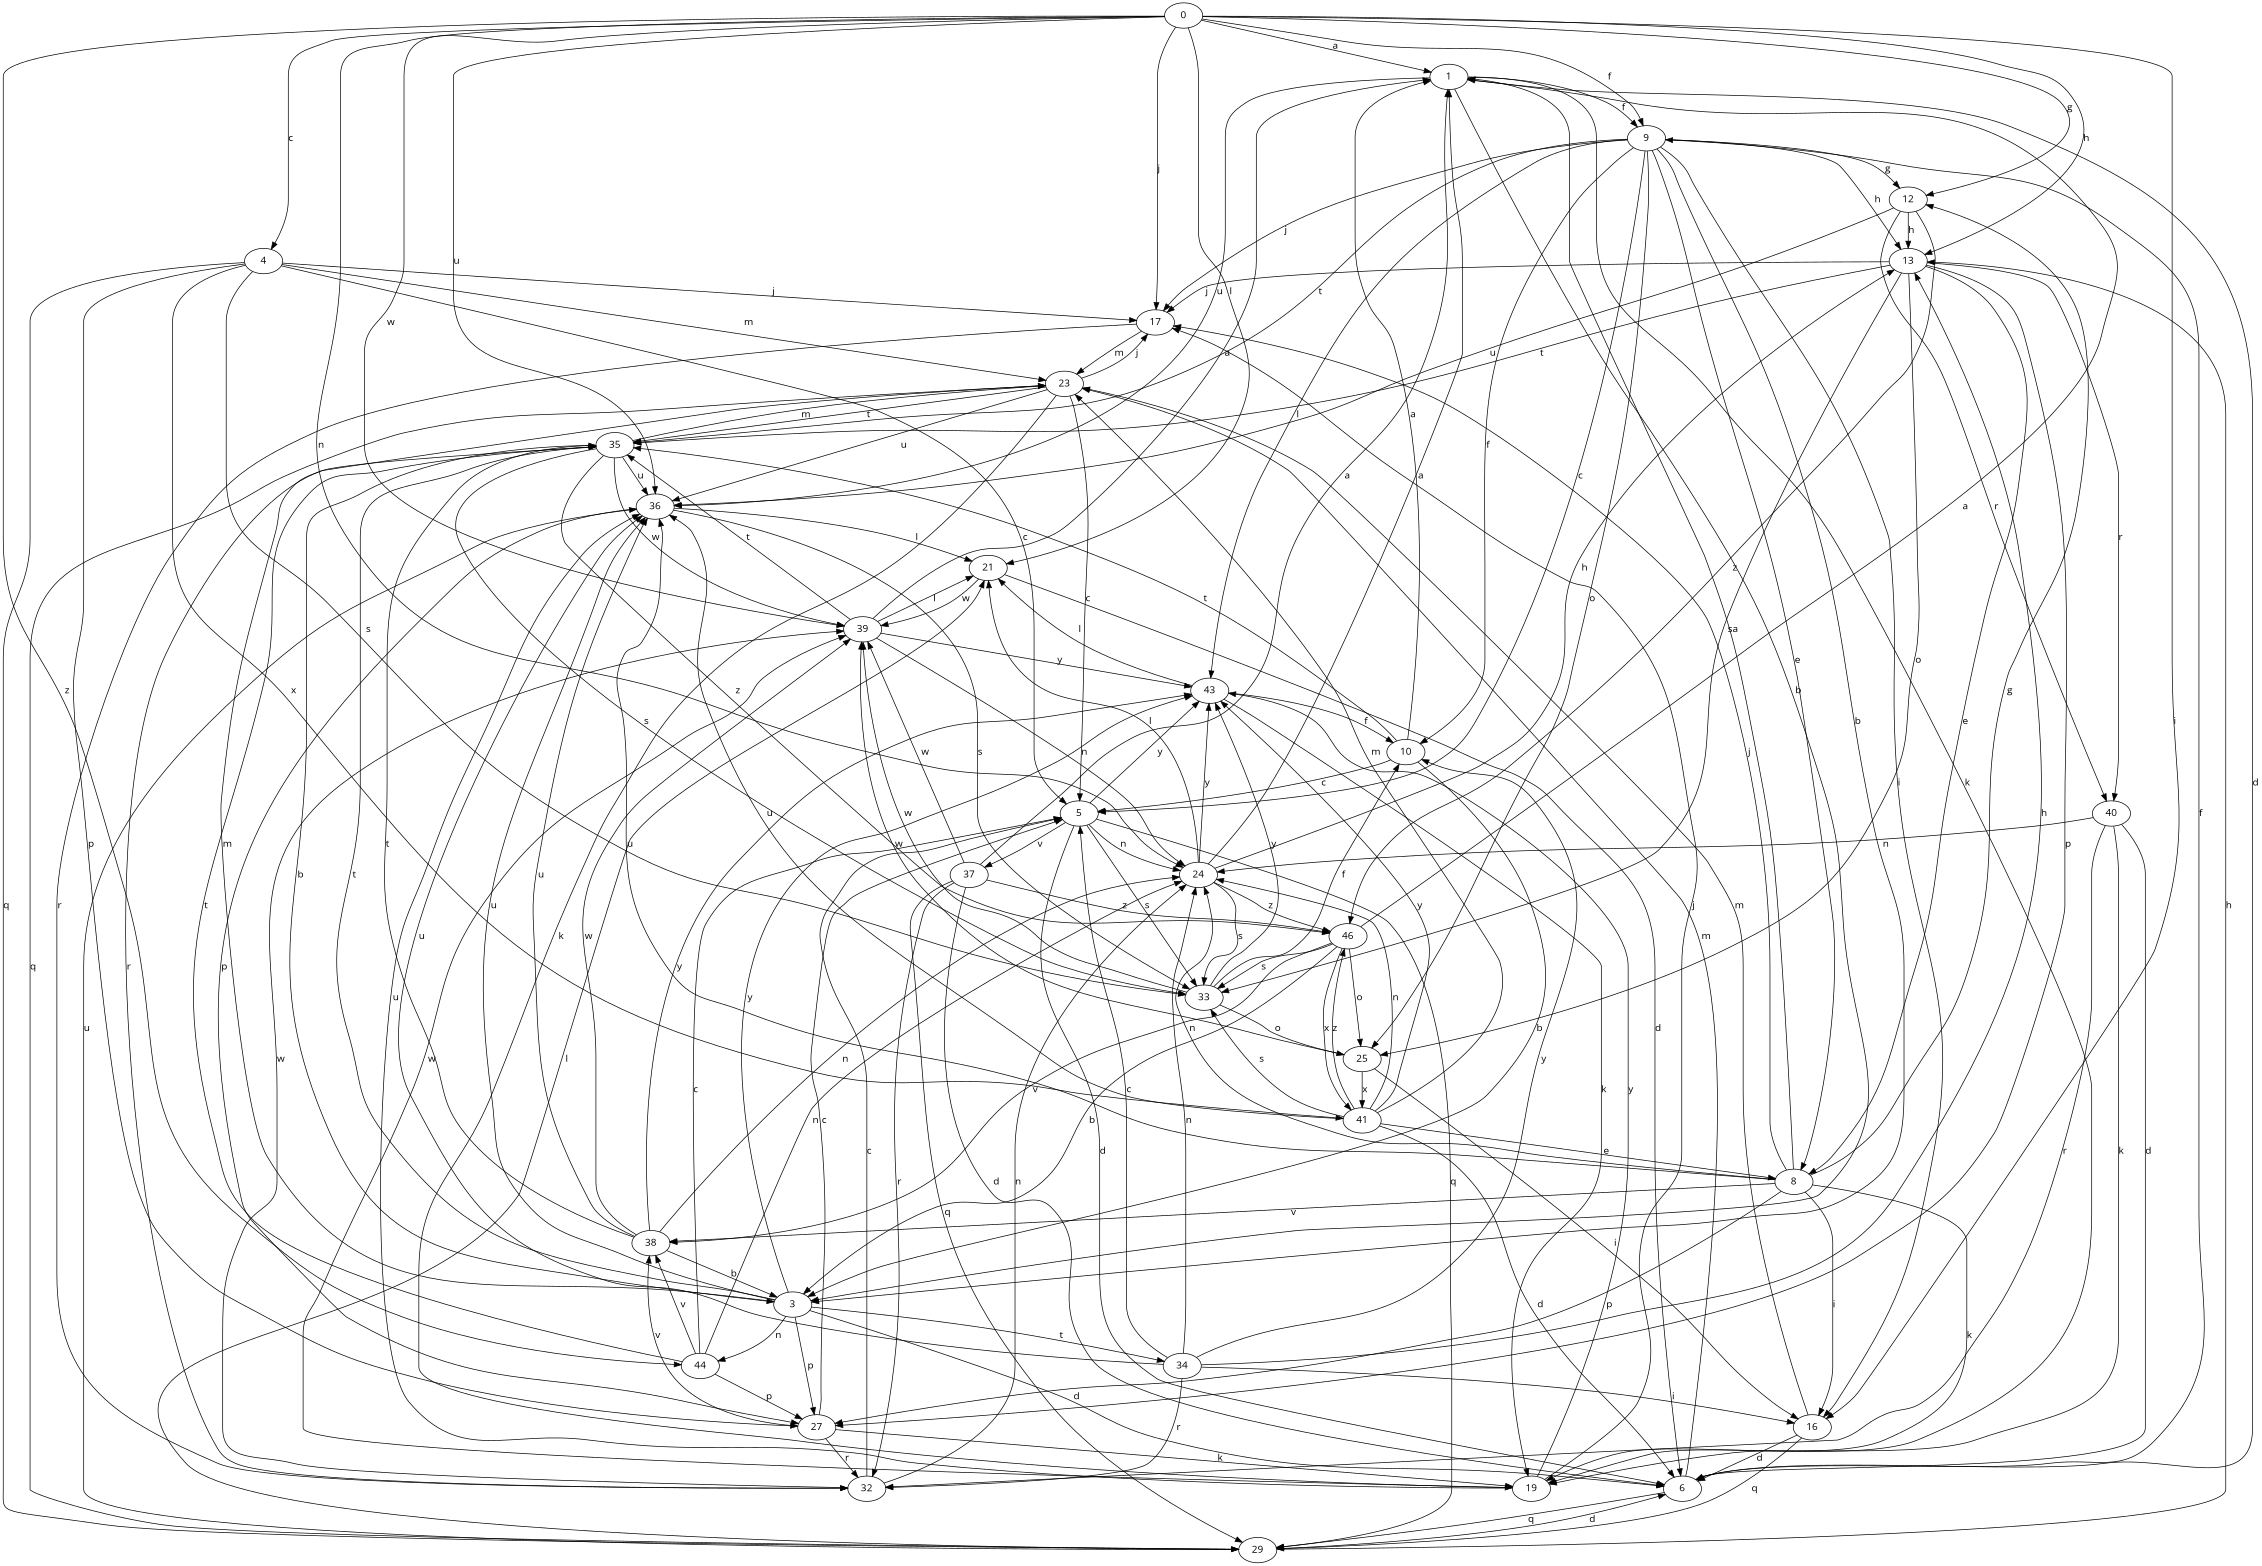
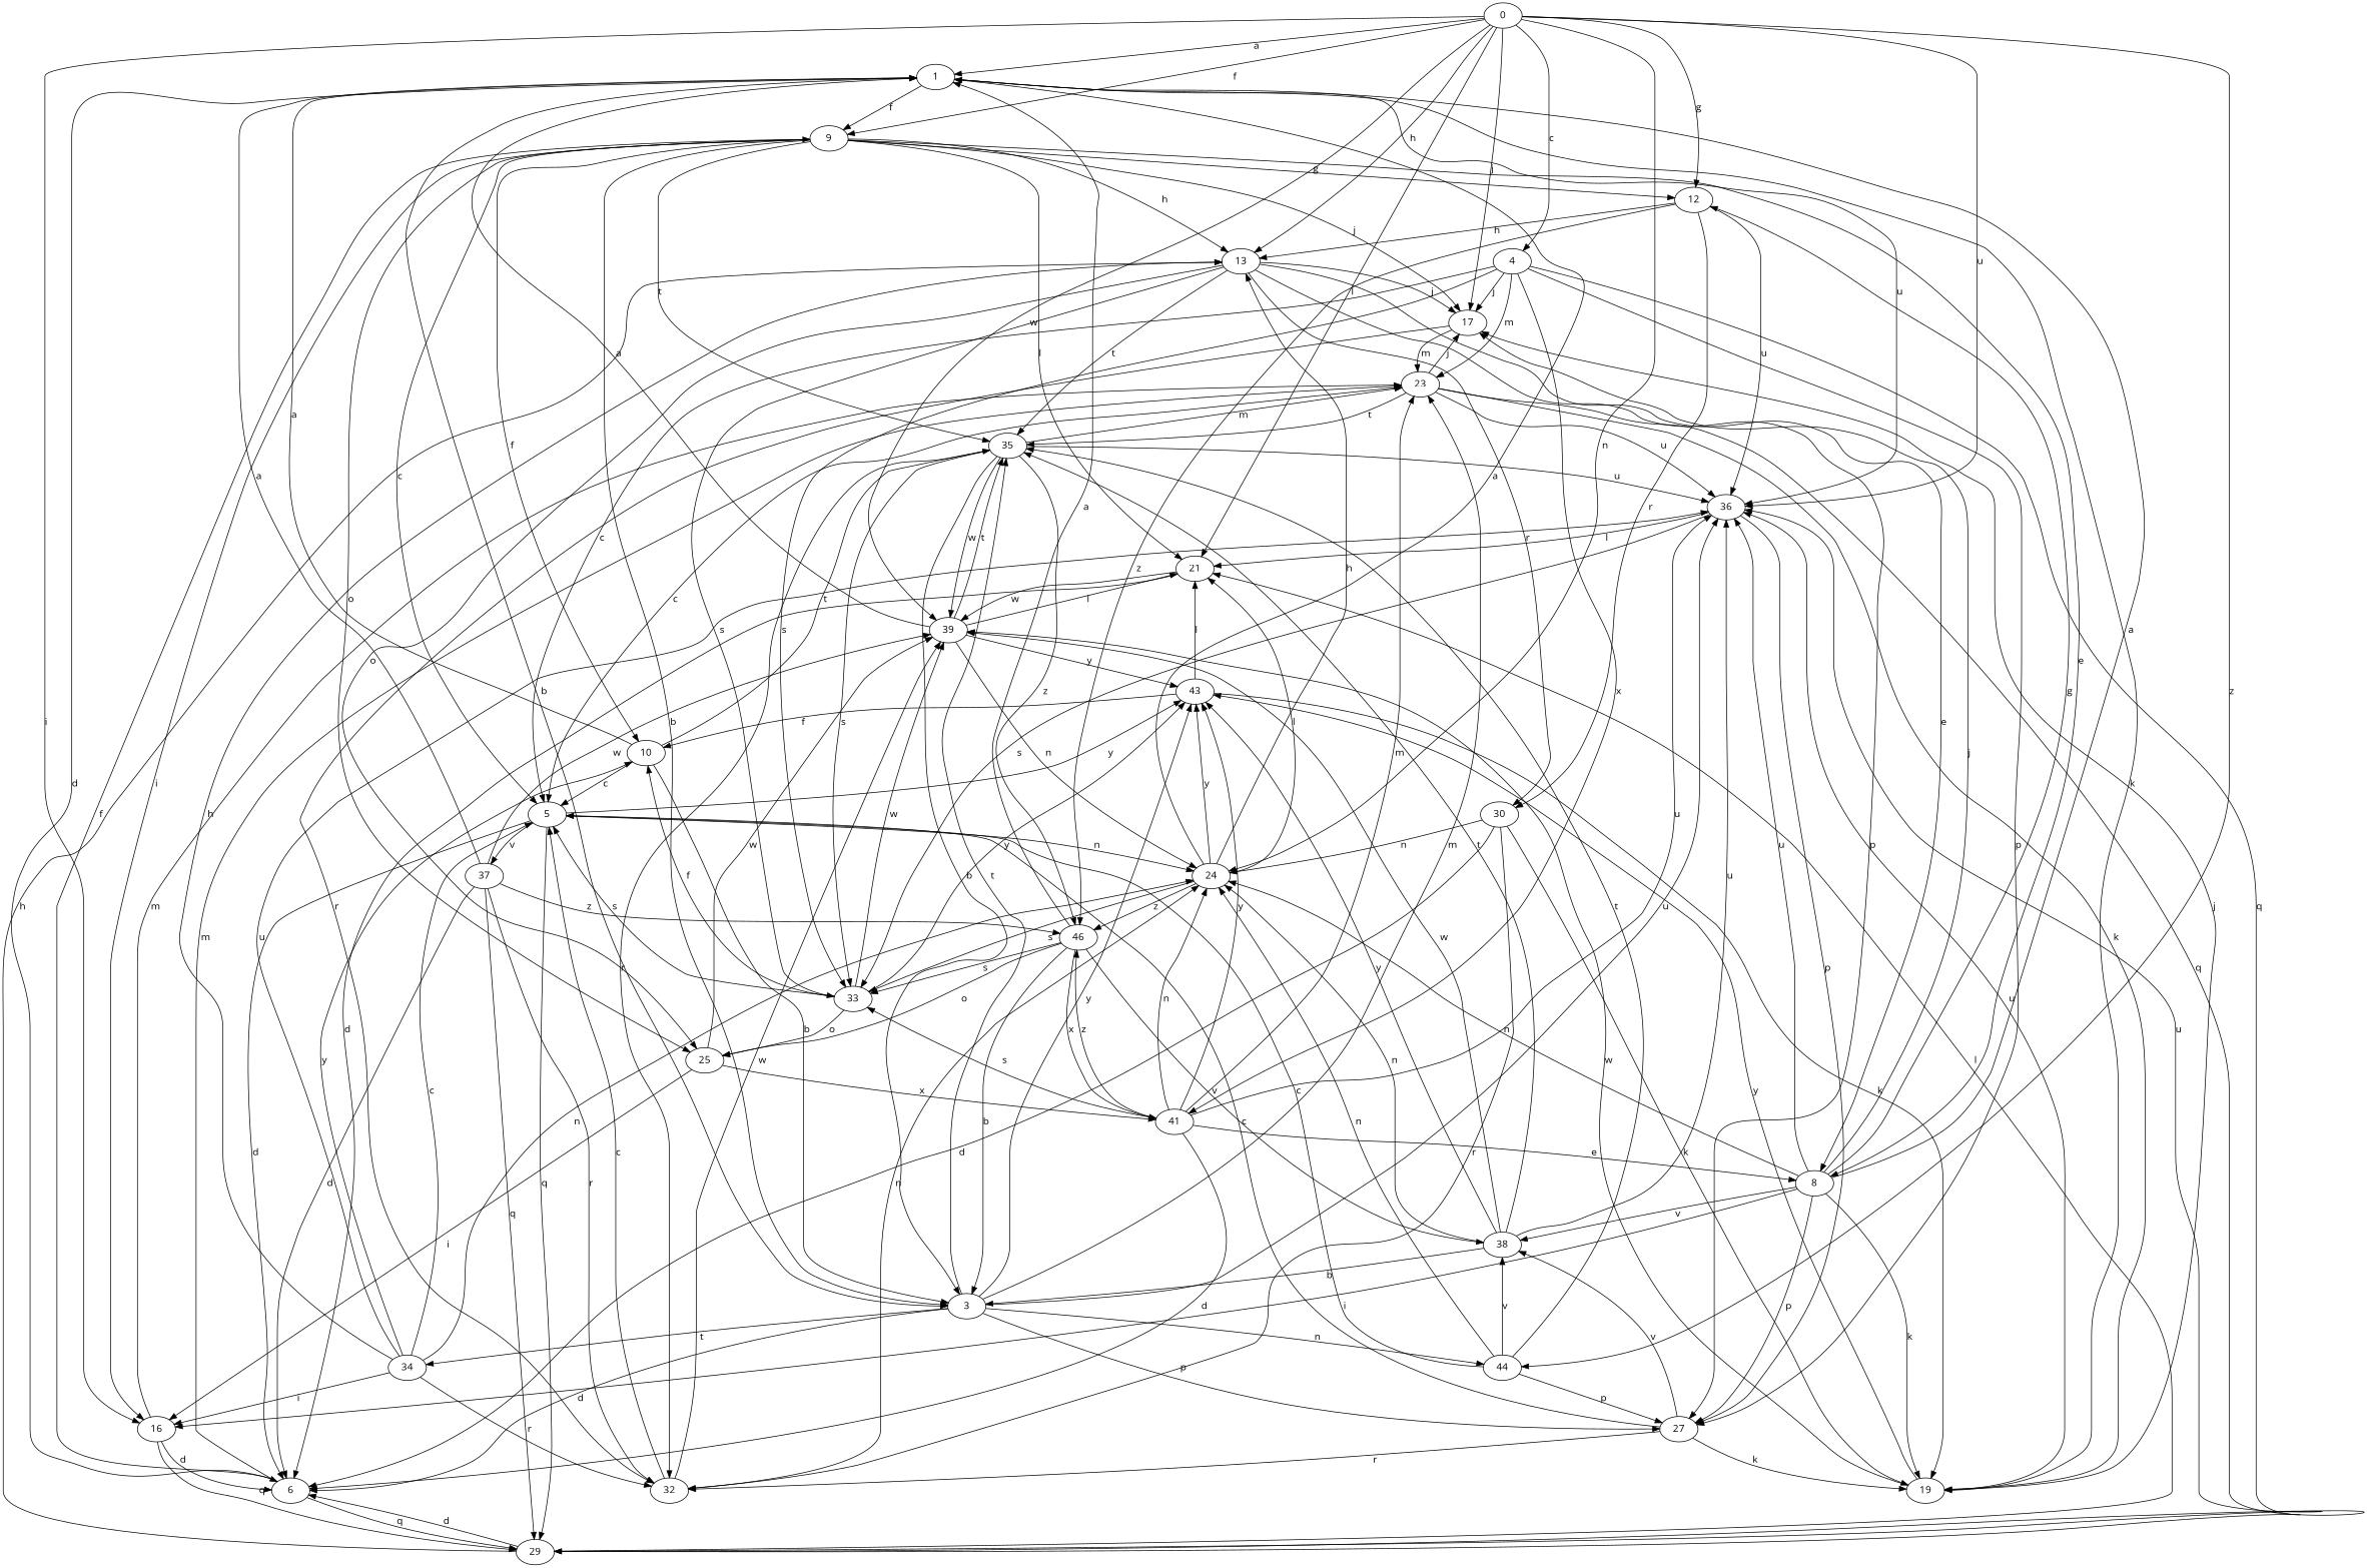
  strict digraph {
    fontname="Open Sans"
    node [fontname="Open Sans"]
    edge [fontname="Open Sans"]
    0
    1
    4
    9
    12
    13
    16
    17
    21
    24
    36
    39
    44
    3
    6
    19
    23
    27
    5
    29
    33
    41
    35
    8
    10
    25
-   30 [label=40]
+   30
    46
    32
    43
    38
    34
    37
    0 -> 1 [label=a]
    0 -> 4 [label=c]
    0 -> 9 [label=f]
    0 -> 12 [label=g]
    0 -> 13 [label=h]
    0 -> 16 [label=i]
    0 -> 17 [label=j]
    0 -> 21 [label=l]
    0 -> 24 [label=n]
    0 -> 36 [label=u]
    0 -> 39 [label=w]
    0 -> 44 [label=z]
    1 -> 9 [label=f]
    1 -> 36 [label=u]
    1 -> 3 [label=b]
    1 -> 6 [label=d]
    1 -> 19 [label=k]
    4 -> 17 [label=j]
    4 -> 23 [label=m]
    4 -> 27 [label=p]
    4 -> 5 [label=c]
    4 -> 29 [label=q]
    4 -> 33 [label=s]
    4 -> 41 [label=x]
    9 -> 12 [label=g]
    9 -> 13 [label=h]
    9 -> 16 [label=i]
    9 -> 17 [label=j]
-   9 -> 43 [label=l]
+   9 -> 21 [label=l]
    9 -> 3 [label=b]
    9 -> 5 [label=c]
    9 -> 35 [label=t]
    9 -> 8 [label=e]
    9 -> 10 [label=f]
    9 -> 25 [label=o]
    12 -> 13 [label=h]
    12 -> 36 [label=u]
    12 -> 30 [label=r]
    12 -> 46 [label=z]
    13 -> 17 [label=j]
    13 -> 27 [label=p]
    13 -> 33 [label=s]
    13 -> 35 [label=t]
    13 -> 8 [label=e]
    13 -> 25 [label=o]
    13 -> 30 [label=r]
    16 -> 6 [label=d]
    16 -> 23 [label=m]
    16 -> 29 [label=q]
    17 -> 23 [label=m]
    17 -> 32 [label=r]
    21 -> 39 [label=w]
    21 -> 6 [label=d]
    24 -> 1 [label=a]
    24 -> 13 [label=h]
    24 -> 21 [label=l]
    24 -> 33 [label=s]
    24 -> 46 [label=z]
    24 -> 43 [label=y]
    36 -> 21 [label=l]
    36 -> 27 [label=p]
    36 -> 33 [label=s]
    39 -> 1 [label=a]
    39 -> 21 [label=l]
    39 -> 24 [label=n]
    39 -> 35 [label=t]
    39 -> 43 [label=y]
    44 -> 24 [label=n]
    44 -> 27 [label=p]
    44 -> 5 [label=c]
    44 -> 35 [label=t]
    44 -> 38 [label=v]
    3 -> 36 [label=u]
    3 -> 44 [label=n]
    3 -> 6 [label=d]
    3 -> 23 [label=m]
    3 -> 27 [label=p]
    3 -> 35 [label=t]
    3 -> 43 [label=y]
    3 -> 34 [label=t]
    6 -> 9 [label=f]
    6 -> 23 [label=m]
    6 -> 29 [label=q]
    19 -> 17 [label=j]
    19 -> 36 [label=u]
    19 -> 39 [label=w]
    19 -> 43 [label=y]
    23 -> 17 [label=j]
    23 -> 36 [label=u]
    23 -> 19 [label=k]
    23 -> 5 [label=c]
    23 -> 29 [label=q]
    23 -> 35 [label=t]
    27 -> 19 [label=k]
    27 -> 5 [label=c]
    27 -> 32 [label=r]
    27 -> 38 [label=v]
    5 -> 24 [label=n]
    5 -> 6 [label=d]
    5 -> 29 [label=q]
-   5 -> 33 [label=s]
+   33 -> 5 [label=s]
    5 -> 43 [label=y]
    5 -> 37 [label=v]
    29 -> 13 [label=h]
    29 -> 21 [label=l]
    29 -> 36 [label=u]
    29 -> 6 [label=d]
    33 -> 39 [label=w]
    33 -> 10 [label=f]
    33 -> 25 [label=o]
    33 -> 43 [label=y]
    41 -> 24 [label=n]
    41 -> 36 [label=u]
    41 -> 6 [label=d]
    41 -> 23 [label=m]
    41 -> 33 [label=s]
    41 -> 8 [label=e]
    41 -> 46 [label=z]
    41 -> 43 [label=y]
    35 -> 36 [label=u]
    35 -> 39 [label=w]
    35 -> 3 [label=b]
    35 -> 23 [label=m]
    35 -> 33 [label=s]
    35 -> 46 [label=z]
    35 -> 32 [label=r]
    8 -> 1 [label=a]
    8 -> 12 [label=g]
    8 -> 16 [label=i]
    8 -> 17 [label=j]
    8 -> 24 [label=n]
    8 -> 36 [label=u]
    8 -> 19 [label=k]
    8 -> 27 [label=p]
    8 -> 38 [label=v]
    10 -> 1 [label=a]
    10 -> 3 [label=b]
    10 -> 5 [label=c]
    10 -> 35 [label=t]
    25 -> 16 [label=i]
    25 -> 39 [label=w]
    25 -> 41 [label=x]
    30 -> 24 [label=n]
    30 -> 6 [label=d]
    30 -> 19 [label=k]
    30 -> 32 [label=r]
    46 -> 1 [label=a]
    46 -> 3 [label=b]
    46 -> 33 [label=s]
    46 -> 41 [label=x]
    46 -> 25 [label=o]
    46 -> 38 [label=v]
    32 -> 24 [label=n]
    32 -> 39 [label=w]
    32 -> 5 [label=c]
    43 -> 21 [label=l]
    43 -> 19 [label=k]
    43 -> 10 [label=f]
    38 -> 24 [label=n]
    38 -> 36 [label=u]
    38 -> 39 [label=w]
    38 -> 3 [label=b]
    38 -> 35 [label=t]
    38 -> 43 [label=y]
    34 -> 13 [label=h]
    34 -> 16 [label=i]
    34 -> 24 [label=n]
    34 -> 36 [label=u]
    34 -> 5 [label=c]
    34 -> 10 [label=y]
    34 -> 32 [label=r]
    37 -> 1 [label=a]
    37 -> 39 [label=w]
    37 -> 6 [label=d]
    37 -> 29 [label=q]
    37 -> 46 [label=z]
    37 -> 32 [label=r]
  }
